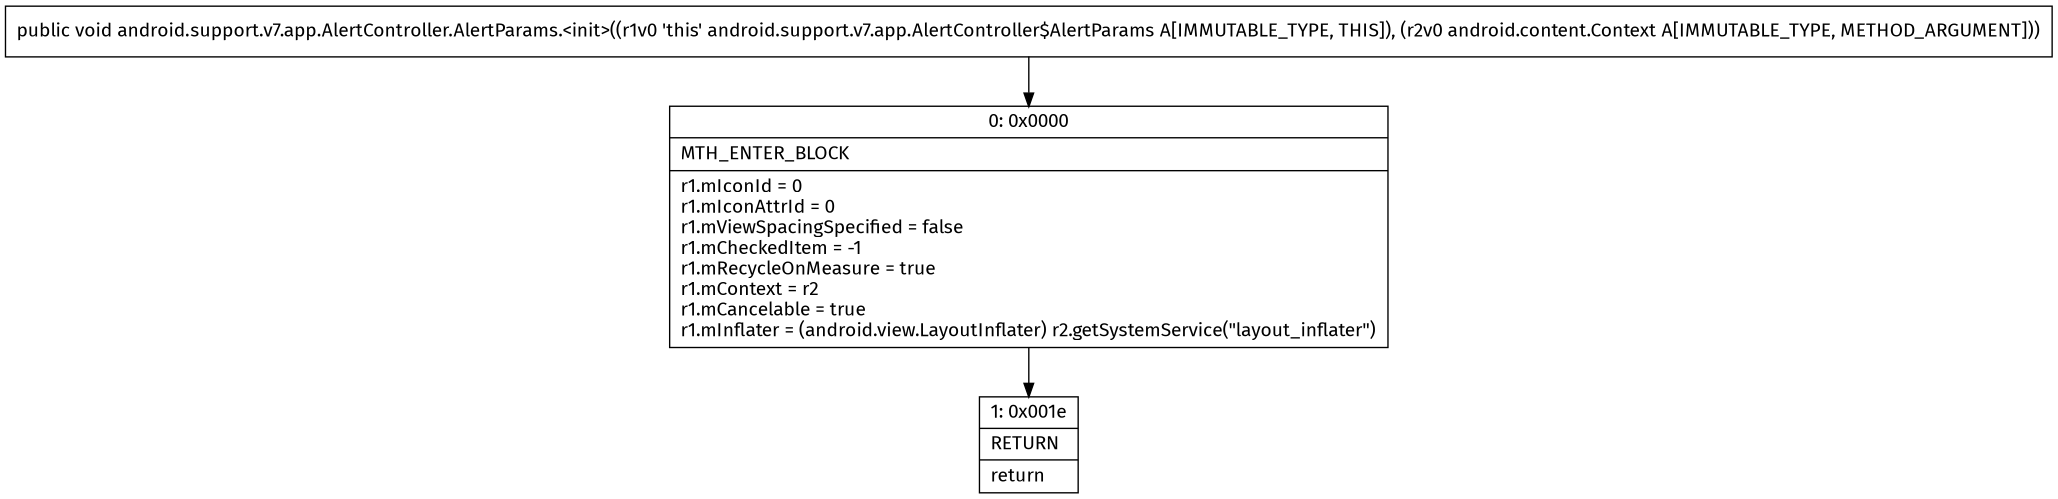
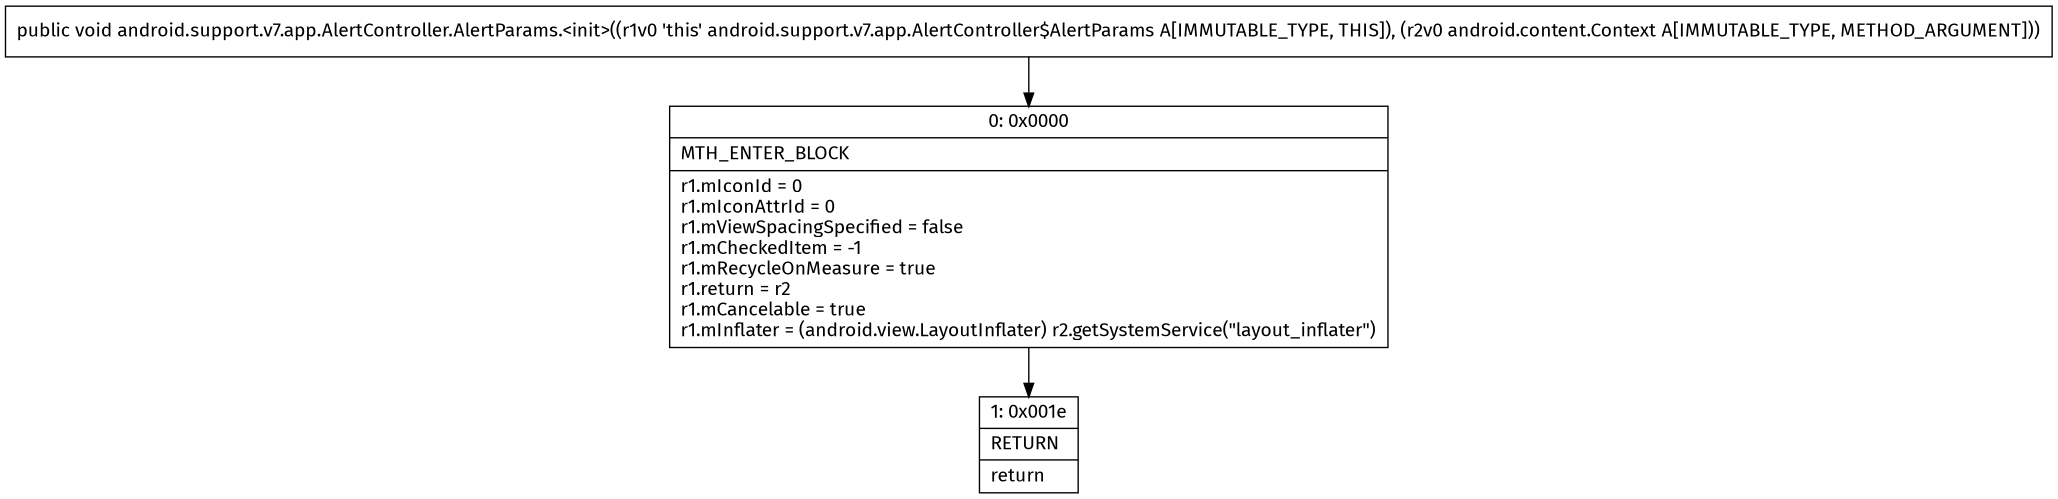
  digraph {
    fontname="Fira Sans"
    node [shape=record fontname="Fira Sans"]
    edge [fontname="Fira Sans"]
-   n1 [label="{0\:\ 0x0000|MTH_ENTER_BLOCK\l|r1.mIconId = 0\lr1.mIconAttrId = 0\lr1.mViewSpacingSpecified = false\lr1.mCheckedItem = \-1\lr1.mRecycleOnMeasure = true\lr1.mContext = r2\lr1.mCancelable = true\lr1.mInflater = (android.view.LayoutInflater) r2.getSystemService(\"layout_inflater\")\l}"]
+   n1 [label="{0\:\ 0x0000|MTH_ENTER_BLOCK\l|r1.mIconId = 0\lr1.mIconAttrId = 0\lr1.mViewSpacingSpecified = false\lr1.mCheckedItem = \-1\lr1.mRecycleOnMeasure = true\lr1.return = r2\lr1.mCancelable = true\lr1.mInflater = (android.view.LayoutInflater) r2.getSystemService(\"layout_inflater\")\l}"]
    n2 [label="{1\:\ 0x001e|RETURN\l|return\l}"]
    n3 [label="{public void android.support.v7.app.AlertController.AlertParams.\<init\>((r1v0 'this' android.support.v7.app.AlertController$AlertParams A[IMMUTABLE_TYPE, THIS]), (r2v0 android.content.Context A[IMMUTABLE_TYPE, METHOD_ARGUMENT])) }"]
    n1 -> n2
    n3 -> n1
  }
